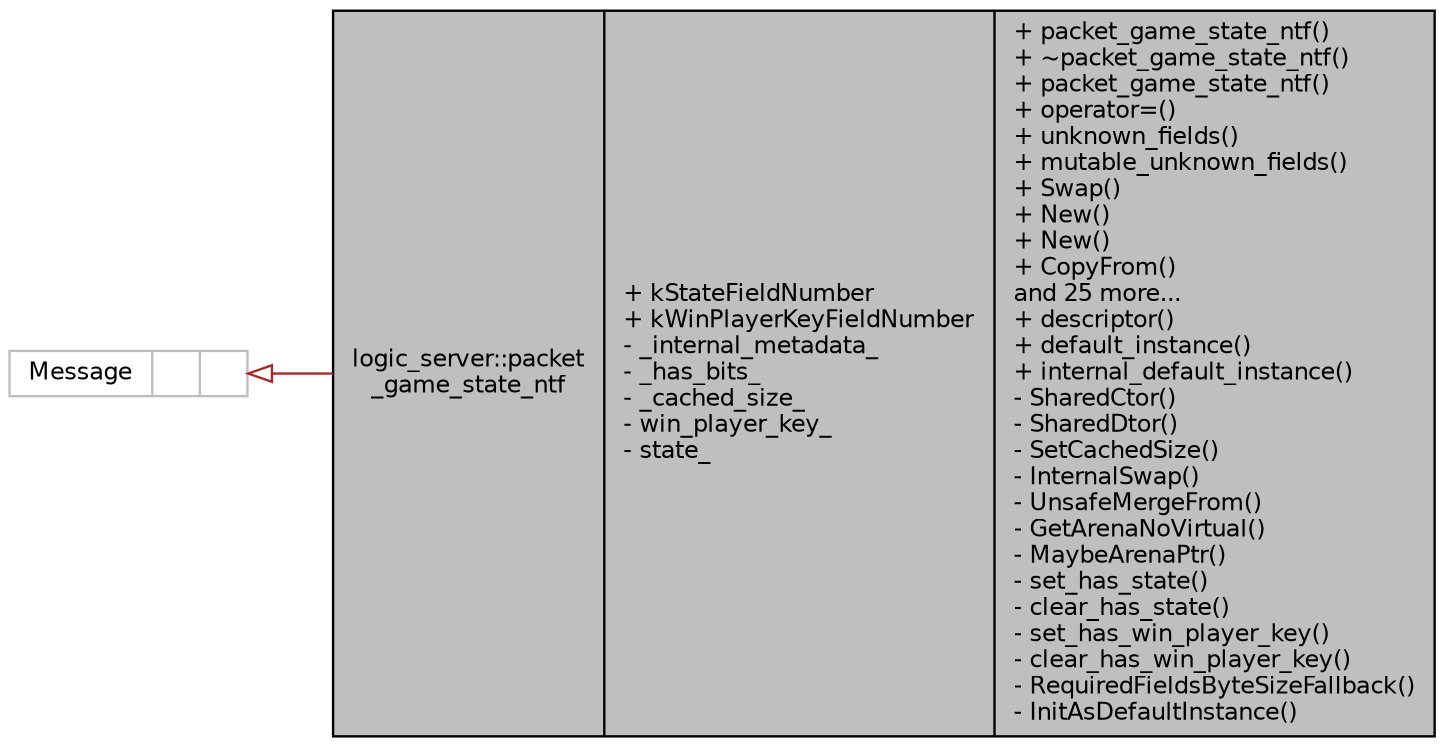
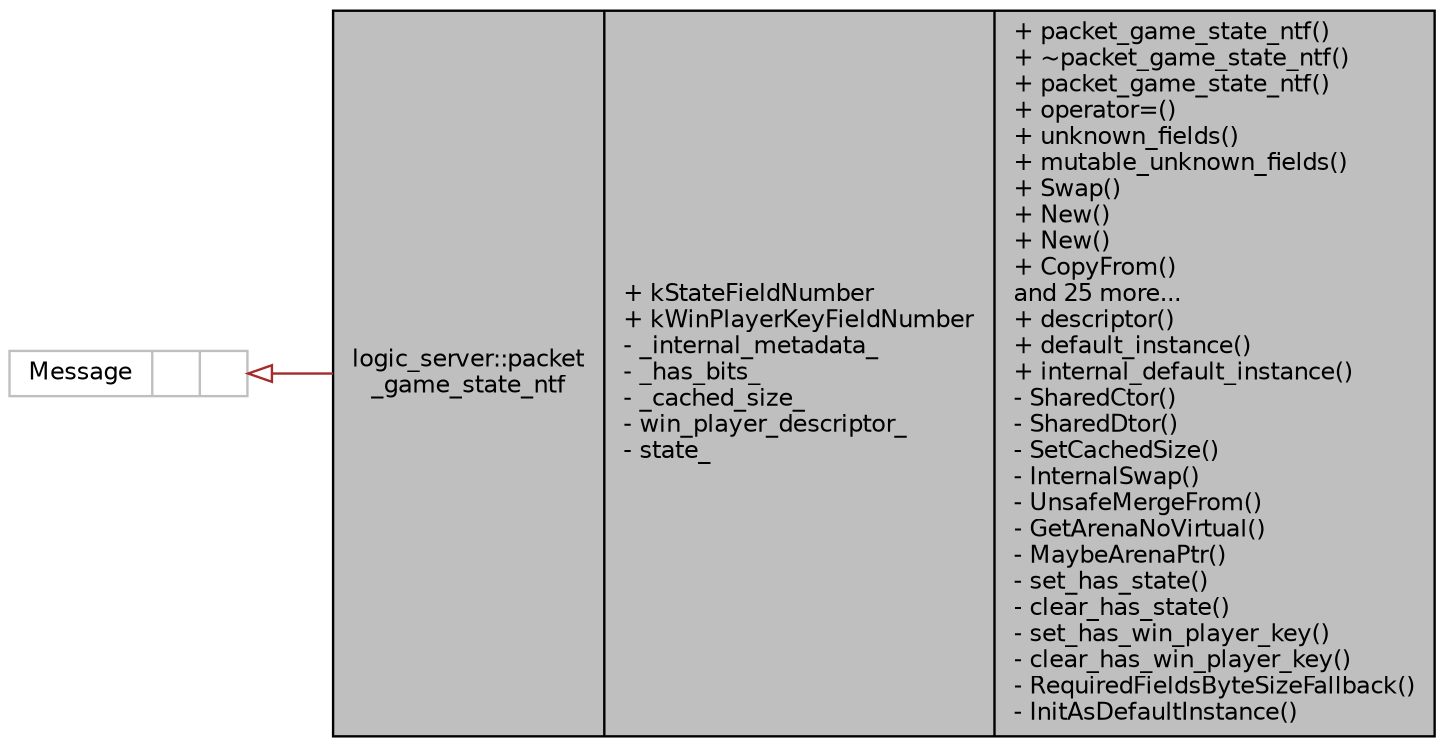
  digraph {
    rankdir=LR
    node [fontname=Helvetica fontsize=10 shape=record style=filled]
-   n1 [color=black fillcolor=grey75 fontcolor=black height=0.2 label="{logic_server::packet\l_game_state_ntf\n|+ kStateFieldNumber\l+ kWinPlayerKeyFieldNumber\l- _internal_metadata_\l- _has_bits_\l- _cached_size_\l- win_player_key_\l- state_\l|+ packet_game_state_ntf()\l+ ~packet_game_state_ntf()\l+ packet_game_state_ntf()\l+ operator=()\l+ unknown_fields()\l+ mutable_unknown_fields()\l+ Swap()\l+ New()\l+ New()\l+ CopyFrom()\land 25 more...\l+ descriptor()\l+ default_instance()\l+ internal_default_instance()\l- SharedCtor()\l- SharedDtor()\l- SetCachedSize()\l- InternalSwap()\l- UnsafeMergeFrom()\l- GetArenaNoVirtual()\l- MaybeArenaPtr()\l- set_has_state()\l- clear_has_state()\l- set_has_win_player_key()\l- clear_has_win_player_key()\l- RequiredFieldsByteSizeFallback()\l- InitAsDefaultInstance()\l}" width=0.4]
+   n1 [color=black fillcolor=grey75 fontcolor=black height=0.2 label="{logic_server::packet\l_game_state_ntf\n|+ kStateFieldNumber\l+ kWinPlayerKeyFieldNumber\l- _internal_metadata_\l- _has_bits_\l- _cached_size_\l- win_player_descriptor_\l- state_\l|+ packet_game_state_ntf()\l+ ~packet_game_state_ntf()\l+ packet_game_state_ntf()\l+ operator=()\l+ unknown_fields()\l+ mutable_unknown_fields()\l+ Swap()\l+ New()\l+ New()\l+ CopyFrom()\land 25 more...\l+ descriptor()\l+ default_instance()\l+ internal_default_instance()\l- SharedCtor()\l- SharedDtor()\l- SetCachedSize()\l- InternalSwap()\l- UnsafeMergeFrom()\l- GetArenaNoVirtual()\l- MaybeArenaPtr()\l- set_has_state()\l- clear_has_state()\l- set_has_win_player_key()\l- clear_has_win_player_key()\l- RequiredFieldsByteSizeFallback()\l- InitAsDefaultInstance()\l}" width=0.4]
    n2 [color=grey75 fillcolor=white height=0.2 label="{Message\n||}" width=0.4]
    n2 -> n1 [arrowtail=onormal color=brown dir=back fontname=Helvetica fontsize=10 labelfontname=Helvetica labelfontsize=10 style=solid]
  }
